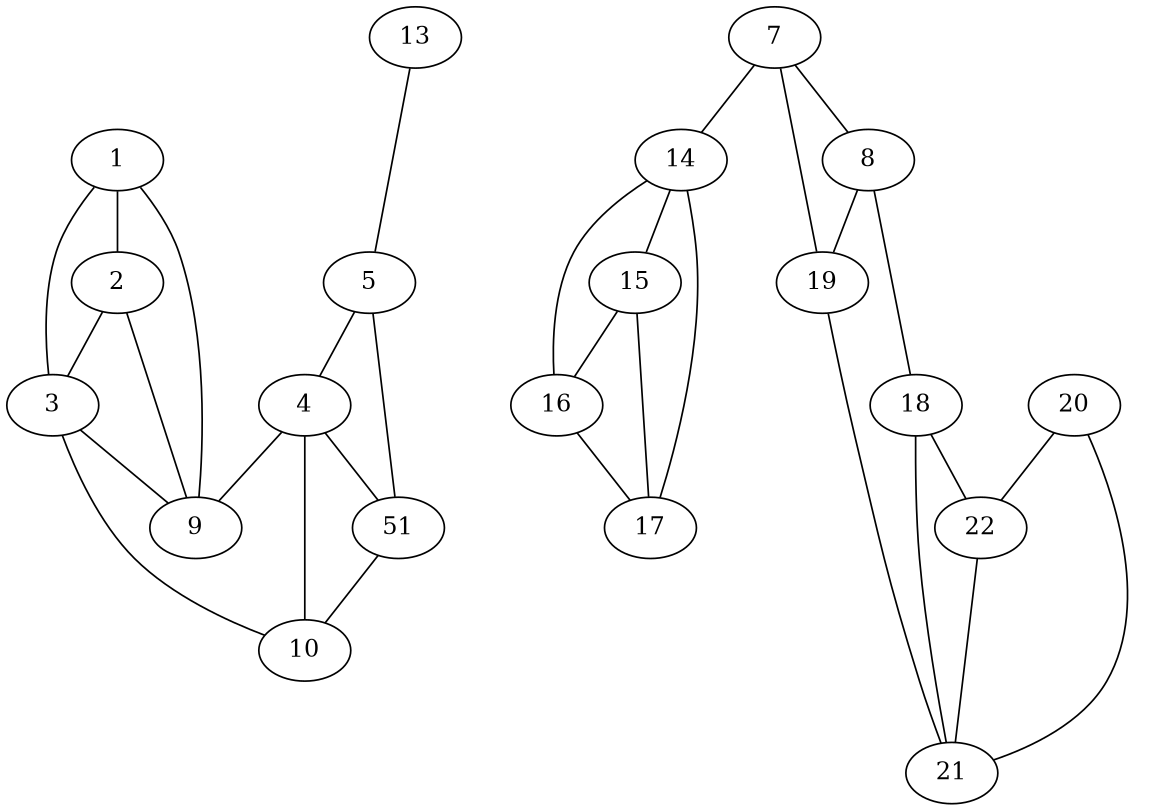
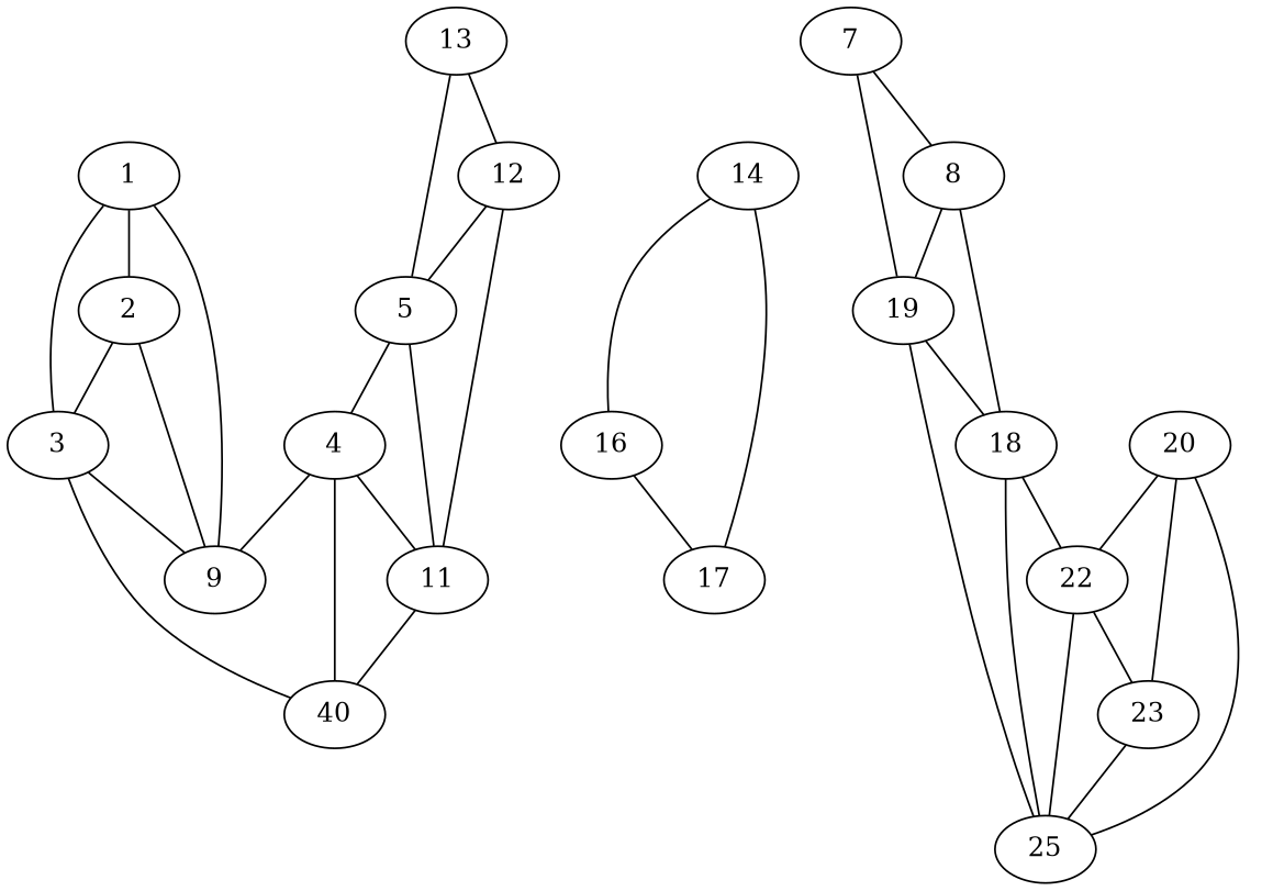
  graph {
    node [aaLength=5 type=1]
    edge [distance0=25.0 frequency=1 type0=1]
    1 [aaLength=12 sequence=NTVPLKLIALLA type=0]
    2 [aaLength=8 sequence=GEQLGETL type=0]
    3 [aaLength=14 sequence=RAAINKHIQTLRDW type=0]
    9 [aaLength=6 sequence=DVFTVP]
-   10 [sequence=KGYSL]
+   10 [sequence=KGYSL label=40]
    4 [aaLength=9 sequence=NAKQILGQL type=0]
-   11 [sequence=SVAVL label=51]
+   11 [sequence=SVAVL]
    5 [aaLength=9 sequence=STNQYLLDR type=0]
    13 [aaLength=11 sequence=ANLYLSMFWRL]
+   12 [aaLength=6 sequence=GDACIA]
    16 [aaLength=6 sequence=NDLYLQ]
    17 [aaLength=4 sequence=RVKW]
    7 [aaLength=23 sequence=DRNTLAAMLIRELRAALELFEQE type=0]
    8 [aaLength=11 sequence=APYLSRWEKLD type=0]
    14 [aaLength=11 sequence=QIVIGAGINMA]
    19 [aaLength=7 sequence=RPVKLII]
    18 [sequence=KEIFG]
-   15 [aaLength=11 sequence=RKLAGILVELT]
-   21 [aaLength=6 sequence=ISRGID]
+   21 [aaLength=6 sequence=ISRGID label=25]
    22 [aaLength=7 sequence=GALLLEQ]
+   23 [sequence=IIKPW]
    20 [sequence=EISLR]
    1 -- 2 [distance0=18.0]
    1 -- 3 [distance0=29.0 type0=2]
    1 -- 9 [distance0=45.0 type0=3]
    2 -- 3 [distance0=11.0 distance1=0.0 frequency=2 type1=4]
    2 -- 9 [distance0=27.0 type0=3]
    3 -- 9 [distance0=16.0 distance1=0.0 frequency=2 type0=2 type1=4]
    3 -- 10 [distance0=23.0 type0=3]
    4 -- 9 [distance0=19.0 type0=3]
    4 -- 10 [distance0=12.0]
    4 -- 11 [distance0=12.0 distance1=0.0 frequency=2 type0=2 type1=4]
    11 -- 10 [distance0=24.0 type0=3]
    5 -- 4 [distance0=21.0 type0=3]
    5 -- 11 [distance0=9.0]
    13 -- 5 [distance0=40.0 type0=3]
+   13 -- 12 [type0=2]
+   12 -- 11 [distance0=24.0 type0=2]
+   12 -- 5 [distance0=15.0]
    16 -- 17 [distance0=5.0]
    7 -- 8 [distance1=0.0 frequency=2 type1=4]
-   7 -- 14 [distance0=34.0 type0=2]
    7 -- 19 [distance0=40.0 type0=3]
    8 -- 19 [distance0=15.0 distance1=0.0 frequency=2 type1=4]
    8 -- 18 [distance0=24.0 type0=2]
    14 -- 16 [type0=2]
    14 -- 17 [distance0=30.0 type0=3]
-   14 -- 15 [distance0=18.0]
+   19 -- 18 [distance0=9.0 distance1=0.0 frequency=2 type1=4]
    19 -- 21 [distance0=14.0 type0=2]
    18 -- 21 [distance0=5.0 distance1=0.0 frequency=2 type1=5]
    18 -- 22 [distance0=13.0 type0=3]
-   15 -- 16 [distance0=7.0]
-   15 -- 17 [distance0=12.0 type0=2]
    22 -- 21 [distance0=8.0]
+   22 -- 23 [distance0=9.0 distance1=0.0 frequency=2 type0=2 type1=4]
+   23 -- 21 [distance0=17.0 type0=3]
    20 -- 21 [type0=3]
    20 -- 22 [distance0=17.0 type0=2]
+   20 -- 23 [distance0=8.0]
  }
